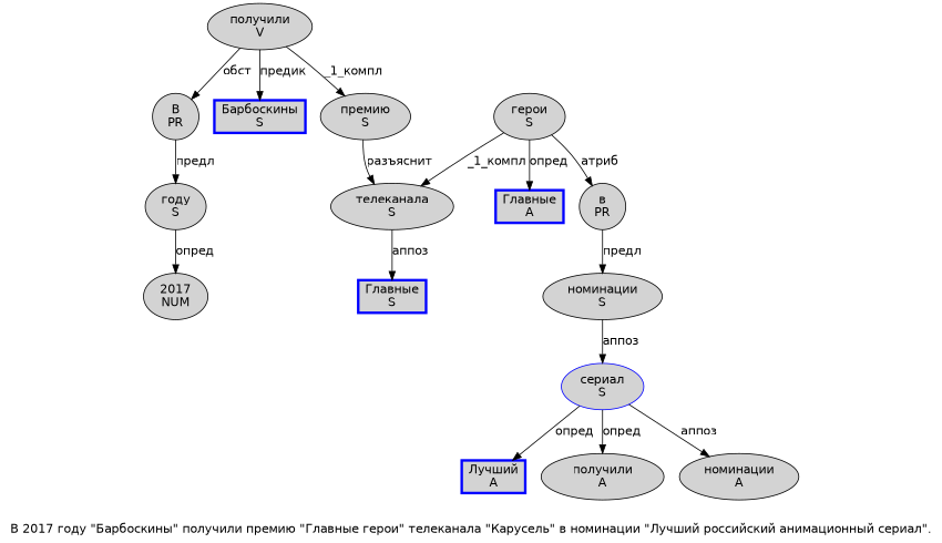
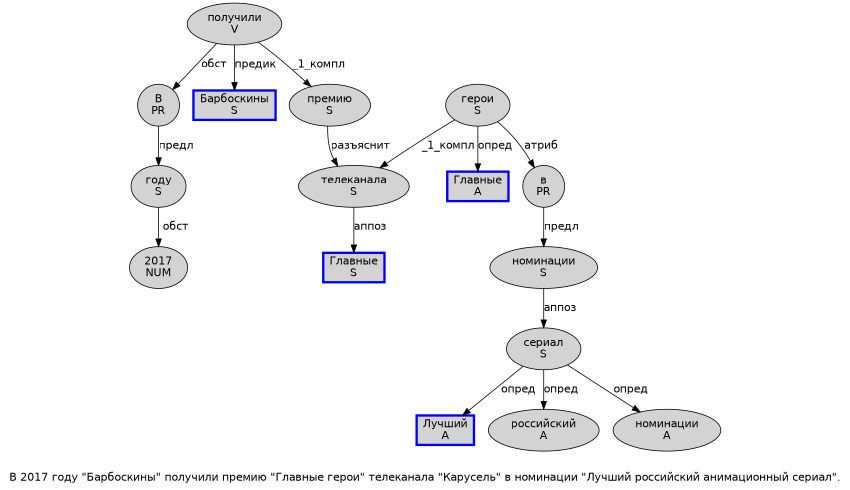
  digraph {
    fontname="DejaVu Sans"
    label="В 2017 году \"Барбоскины\" получили премию \"Главные герои\" телеканала \"Карусель\" в номинации \"Лучший российский анимационный сериал\"."
    node [fillcolor=lightgray fontname="DejaVu Sans" penwidth=1 shape=ellipse style=filled]
    edge [fontname="DejaVu Sans"]
    n1 [label="В\nPR"]
    n2 [label="году\nS"]
    n3 [label="2017\nNUM"]
    n4 [color=blue label="Барбоскины\nS" penwidth=3 shape=box]
    n5 [label="получили\nV"]
    n6 [label="премию\nS"]
    n7 [label="телеканала\nS"]
    n8 [label="герои\nS"]
    n9 [color=blue label="Главные\nA" penwidth=3 shape=box]
    n10 [label="в\nPR"]
    n11 [color=blue label="Главные\nS" penwidth=3 shape=box]
    n12 [label="номинации\nS"]
-   n13 [label="сериал\nS" color=blue]
+   n13 [label="сериал\nS"]
    n14 [color=blue label="Лучший\nA" penwidth=3 shape=box]
-   n15 [label="получили\nA"]
+   n15 [label="российский\nA"]
    n16 [label="номинации\nA"]
    n1 -> n2 [label="предл"]
-   n2 -> n3 [label="опред"]
+   n2 -> n3 [label="обст"]
    n5 -> n1 [label="обст"]
    n5 -> n4 [label="предик"]
    n5 -> n6 [label="_1_компл"]
    n6 -> n7 [label="разъяснит"]
    n7 -> n11 [label="аппоз"]
    n8 -> n7 [label="_1_компл"]
    n8 -> n9 [label="опред"]
    n8 -> n10 [label="атриб"]
    n10 -> n12 [label="предл"]
    n12 -> n13 [label="аппоз"]
    n13 -> n14 [label="опред"]
    n13 -> n15 [label="опред"]
-   n13 -> n16 [label="аппоз"]
+   n13 -> n16 [label="опред"]
  }
